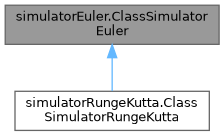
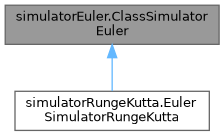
  digraph {
    node [color=gray40 fontname=Helvetica fontsize=10 shape=box style=filled]
    n1 [fillcolor=grey60 fontcolor=black height=0.2 label="simulatorEuler.ClassSimulator\lEuler" width=0.4]
-   n2 [fillcolor=white height=0.2 label="simulatorRungeKutta.Class\lSimulatorRungeKutta" width=0.4]
+   n2 [fillcolor=white height=0.2 label="simulatorRungeKutta.Euler\lSimulatorRungeKutta" width=0.4]
    n1 -> n2 [color=steelblue1 dir=back fontname=Helvetica fontsize=10 labelfontname=Helvetica labelfontsize=10 style=solid]
  }
